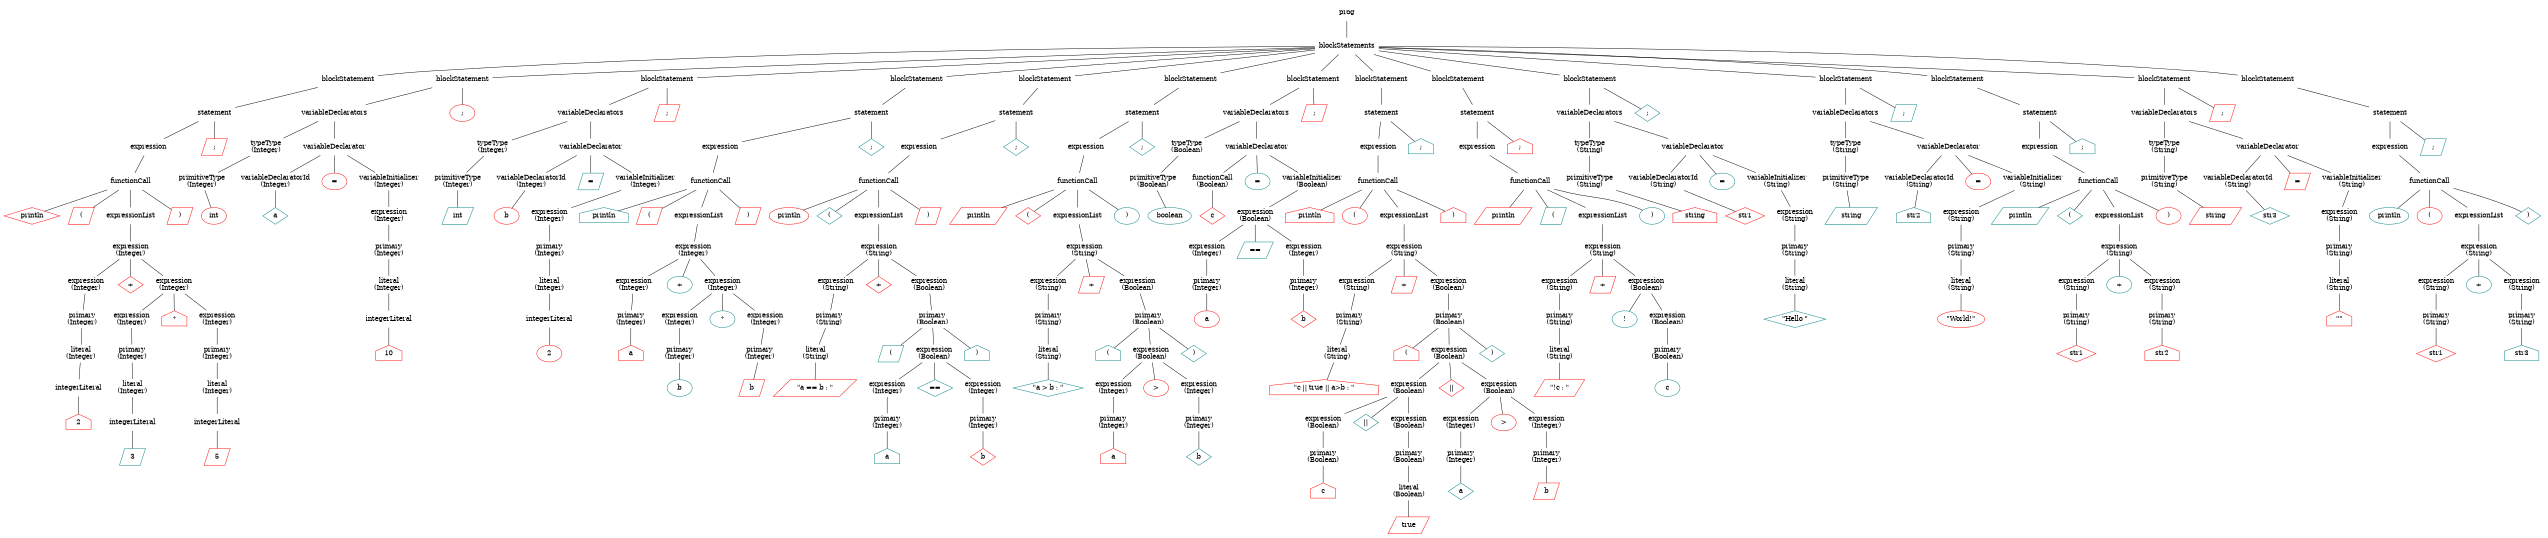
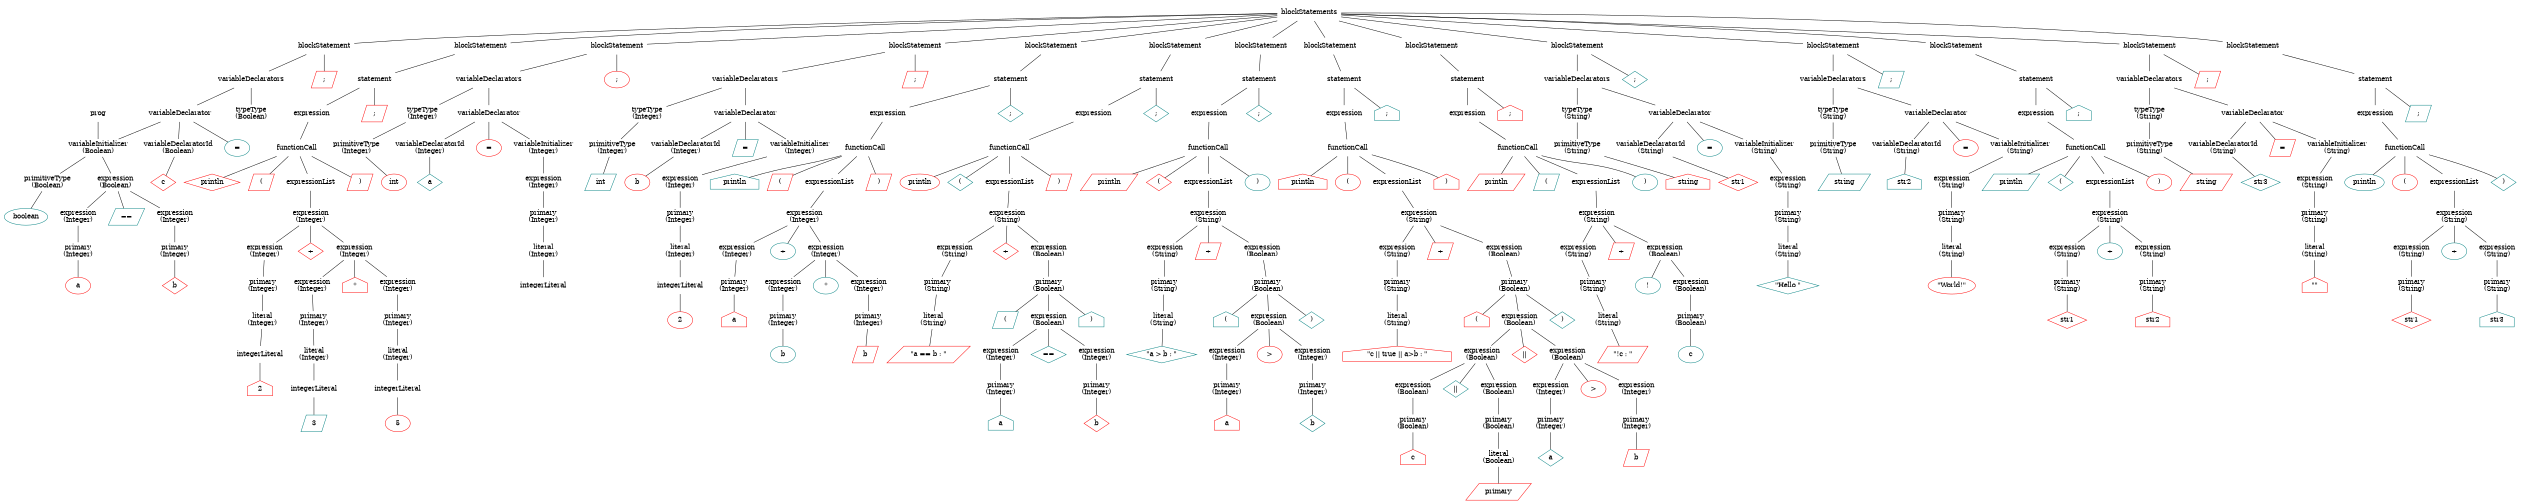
  graph {
    node [color=red shape=plaintext]
    n1 [label=prog]
    n2 [color=teal label=blockStatements]
    n3 [color=teal label=blockStatement]
    n4 [label=blockStatement]
    n5 [label=blockStatement]
    n6 [label=blockStatement]
    n7 [label=blockStatement]
    n8 [color=teal label=blockStatement]
    n9 [color=teal label=blockStatement]
    n10 [color=teal label=blockStatement]
    n11 [label=blockStatement]
    n12 [color=teal label=blockStatement]
    n13 [label=blockStatement]
    n14 [label=blockStatement]
    n15 [color=teal label=blockStatement]
    n16 [color=teal label=blockStatement]
    n17 [color=teal label=statement]
    n18 [color=teal label=variableDeclarators]
    n19 [label=";" shape=ellipse]
    n20 [color=teal label=variableDeclarators]
    n21 [label=";" shape=parallelogram]
    n22 [color=teal label=statement]
    n23 [label=statement]
    n24 [color=teal label=statement]
    n25 [color=teal label=variableDeclarators]
    n26 [label=";" shape=parallelogram]
    n27 [label=statement]
    n28 [label=statement]
    n29 [color=teal label=variableDeclarators]
    n30 [color=teal label=";" shape=diamond]
    n31 [color=teal label=variableDeclarators]
    n32 [color=teal label=";" shape=parallelogram]
    n33 [label=statement]
    n34 [color=teal label=variableDeclarators]
    n35 [label=";" shape=parallelogram]
    n36 [label=statement]
    n37 [label=expression]
    n38 [label=";" shape=parallelogram]
    n39 [label=functionCall]
    n40 [label=println shape=diamond]
    n41 [label="(" shape=parallelogram]
    n42 [color=teal label=expressionList]
    n43 [label=")" shape=parallelogram]
    n44 [color=teal label="expression\n(Integer)"]
    n45 [label="expression\n(Integer)"]
    n46 [label="+" shape=diamond]
    n47 [label="expression\n(Integer)"]
    n48 [color=teal label="primary\n(Integer)"]
    n49 [label="expression\n(Integer)"]
    n50 [label="*" shape=house]
    n51 [color=teal label="expression\n(Integer)"]
    n52 [label="literal\n(Integer)"]
    n53 [label=integerLiteral]
    n54 [label=2 shape=house]
    n55 [label="primary\n(Integer)"]
    n56 [color=teal label="primary\n(Integer)"]
    n57 [label="literal\n(Integer)"]
    n58 [color=teal label=integerLiteral]
    n59 [color=teal label=3 shape=parallelogram]
    n60 [label="literal\n(Integer)"]
    n61 [label=integerLiteral]
-   n62 [label=5 shape=parallelogram]
+   n62 [label=5 shape=ellipse]
    n63 [label="typeType\n(Integer)"]
    n64 [label=variableDeclarator]
    n65 [color=teal label="primitiveType\n(Integer)"]
    n66 [label="variableDeclaratorId\n(Integer)"]
    n67 [label="=" shape=ellipse]
    n68 [label="variableInitializer\n(Integer)"]
    n69 [label=int shape=ellipse]
    n70 [color=teal label=a shape=diamond]
    n71 [label="expression\n(Integer)"]
    n72 [color=teal label="primary\n(Integer)"]
    n73 [color=teal label="literal\n(Integer)"]
    n74 [color=teal label=integerLiteral]
-   n75 [label=10 shape=house]
    n76 [label="typeType\n(Integer)"]
    n77 [color=teal label=variableDeclarator]
    n78 [color=teal label="primitiveType\n(Integer)"]
    n79 [color=teal label="variableDeclaratorId\n(Integer)"]
    n80 [color=teal label="=" shape=parallelogram]
    n81 [label="variableInitializer\n(Integer)"]
    n82 [color=teal label=int shape=parallelogram]
    n83 [label=b shape=ellipse]
    n84 [color=teal label="expression\n(Integer)"]
    n85 [color=teal label="primary\n(Integer)"]
    n86 [label="literal\n(Integer)"]
    n87 [color=teal label=integerLiteral]
    n88 [label=2 shape=ellipse]
    n89 [color=teal label=expression]
    n90 [color=teal label=";" shape=diamond]
    n91 [label=functionCall]
    n92 [color=teal label=println shape=house]
    n93 [label="(" shape=parallelogram]
    n94 [label=expressionList]
    n95 [label=")" shape=parallelogram]
    n96 [label="expression\n(Integer)"]
    n97 [label="expression\n(Integer)"]
    n98 [color=teal label="+" shape=ellipse]
    n99 [label="expression\n(Integer)"]
    n100 [label="primary\n(Integer)"]
    n101 [label="expression\n(Integer)"]
    n102 [color=teal label="*" shape=ellipse]
    n103 [color=teal label="expression\n(Integer)"]
    n104 [label=a shape=house]
    n105 [label="primary\n(Integer)"]
    n106 [color=teal label="primary\n(Integer)"]
    n107 [color=teal label=b shape=ellipse]
    n108 [label=b shape=parallelogram]
    n109 [color=teal label=expression]
    n110 [color=teal label=";" shape=diamond]
    n111 [color=teal label=functionCall]
    n112 [label=println shape=ellipse]
    n113 [color=teal label="(" shape=diamond]
    n114 [color=teal label=expressionList]
    n115 [label=")" shape=parallelogram]
    n116 [label="expression\n(String)"]
    n117 [color=teal label="expression\n(String)"]
    n118 [label="+" shape=diamond]
    n119 [label="expression\n(Boolean)"]
    n120 [label="primary\n(String)"]
    n121 [label="primary\n(Boolean)"]
    n122 [color=teal label="literal\n(String)"]
    n123 [label="\"a == b : \"" shape=parallelogram]
    n124 [color=teal label="(" shape=parallelogram]
    n125 [label="expression\n(Boolean)"]
    n126 [color=teal label=")" shape=house]
    n127 [color=teal label="expression\n(Integer)"]
    n128 [color=teal label="==" shape=diamond]
    n129 [color=teal label="expression\n(Integer)"]
    n130 [label="primary\n(Integer)"]
    n131 [label="primary\n(Integer)"]
    n132 [color=teal label=a shape=house]
    n133 [label=b shape=diamond]
    n134 [color=teal label=expression]
    n135 [color=teal label=";" shape=diamond]
    n136 [label=functionCall]
    n137 [label=println shape=parallelogram]
    n138 [label="(" shape=diamond]
    n139 [color=teal label=expressionList]
    n140 [color=teal label=")" shape=ellipse]
    n141 [color=teal label="expression\n(String)"]
    n142 [label="expression\n(String)"]
    n143 [label="+" shape=parallelogram]
    n144 [color=teal label="expression\n(Boolean)"]
    n145 [label="primary\n(String)"]
    n146 [label="primary\n(Boolean)"]
    n147 [label="literal\n(String)"]
    n148 [color=teal label="\"a > b : \"" shape=diamond]
    n149 [color=teal label="(" shape=house]
    n150 [label="expression\n(Boolean)"]
    n151 [color=teal label=")" shape=diamond]
    n152 [label="expression\n(Integer)"]
    n153 [label=">" shape=ellipse]
    n154 [color=teal label="expression\n(Integer)"]
    n155 [label="primary\n(Integer)"]
    n156 [color=teal label="primary\n(Integer)"]
    n157 [label=a shape=house]
    n158 [color=teal label=b shape=diamond]
    n159 [color=teal label="typeType\n(Boolean)"]
    n160 [color=teal label=variableDeclarator]
    n161 [color=teal label="primitiveType\n(Boolean)"]
-   n162 [color=teal label="functionCall\n(Boolean)"]
+   n162 [color=teal label="variableDeclaratorId\n(Boolean)"]
    n163 [color=teal label="=" shape=ellipse]
    n164 [color=teal label="variableInitializer\n(Boolean)"]
    n165 [color=teal label=boolean shape=ellipse]
    n166 [label=c shape=diamond]
    n167 [label="expression\n(Boolean)"]
    n168 [color=teal label="expression\n(Integer)"]
    n169 [color=teal label="==" shape=parallelogram]
    n170 [color=teal label="expression\n(Integer)"]
    n171 [color=teal label="primary\n(Integer)"]
    n172 [label="primary\n(Integer)"]
    n173 [label=a shape=ellipse]
    n174 [label=b shape=diamond]
    n175 [label=expression]
    n176 [color=teal label=";" shape=house]
    n177 [label=functionCall]
    n178 [label=println shape=house]
    n179 [label="(" shape=ellipse]
    n180 [color=teal label=expressionList]
    n181 [label=")" shape=house]
    n182 [label="expression\n(String)"]
    n183 [label="expression\n(String)"]
    n184 [label="+" shape=parallelogram]
    n185 [label="expression\n(Boolean)"]
    n186 [label="primary\n(String)"]
    n187 [label="primary\n(Boolean)"]
    n188 [label="literal\n(String)"]
    n189 [label="\"c || true || a>b : \"" shape=house]
    n190 [label="(" shape=house]
    n191 [label="expression\n(Boolean)"]
    n192 [color=teal label=")" shape=diamond]
    n193 [color=teal label="expression\n(Boolean)"]
    n194 [label="||" shape=diamond]
    n195 [color=teal label="expression\n(Boolean)"]
    n196 [color=teal label="expression\n(Boolean)"]
    n197 [color=teal label="||" shape=diamond]
    n198 [color=teal label="expression\n(Boolean)"]
    n199 [color=teal label="expression\n(Integer)"]
    n200 [label=">" shape=ellipse]
    n201 [color=teal label="expression\n(Integer)"]
    n202 [color=teal label="primary\n(Boolean)"]
    n203 [label="primary\n(Boolean)"]
    n204 [label=c shape=house]
    n205 [color=teal label="literal\n(Boolean)"]
-   n206 [label=true shape=parallelogram]
+   n206 [label=primary shape=parallelogram]
    n207 [color=teal label="primary\n(Integer)"]
    n208 [color=teal label="primary\n(Integer)"]
    n209 [color=teal label=a shape=diamond]
    n210 [label=b shape=parallelogram]
    n211 [label=expression]
    n212 [label=";" shape=house]
    n213 [color=teal label=functionCall]
    n214 [label=println shape=parallelogram]
    n215 [color=teal label="(" shape=parallelogram]
    n216 [color=teal label=expressionList]
    n217 [color=teal label=")" shape=ellipse]
    n218 [label="expression\n(String)"]
    n219 [label="expression\n(String)"]
    n220 [label="+" shape=parallelogram]
    n221 [label="expression\n(Boolean)"]
    n222 [color=teal label="primary\n(String)"]
    n223 [color=teal label="!" shape=ellipse]
    n224 [label="expression\n(Boolean)"]
    n225 [label="literal\n(String)"]
    n226 [label="\"!c : \"" shape=parallelogram]
    n227 [color=teal label="primary\n(Boolean)"]
    n228 [color=teal label=c shape=ellipse]
    n229 [color=teal label="typeType\n(String)"]
    n230 [label=variableDeclarator]
    n231 [label="primitiveType\n(String)"]
    n232 [color=teal label="variableDeclaratorId\n(String)"]
    n233 [color=teal label="=" shape=ellipse]
    n234 [color=teal label="variableInitializer\n(String)"]
    n235 [label=string shape=house]
    n236 [label=str1 shape=diamond]
    n237 [label="expression\n(String)"]
    n238 [color=teal label="primary\n(String)"]
    n239 [label="literal\n(String)"]
    n240 [color=teal label="\"Hello \"" shape=diamond]
    n241 [color=teal label="typeType\n(String)"]
    n242 [color=teal label=variableDeclarator]
    n243 [label="primitiveType\n(String)"]
    n244 [label="variableDeclaratorId\n(String)"]
    n245 [label="=" shape=ellipse]
    n246 [color=teal label="variableInitializer\n(String)"]
    n247 [color=teal label=string shape=parallelogram]
    n248 [color=teal label=str2 shape=house]
    n249 [color=teal label="expression\n(String)"]
    n250 [label="primary\n(String)"]
    n251 [color=teal label="literal\n(String)"]
    n252 [label="\"World!\"" shape=ellipse]
    n253 [color=teal label=expression]
    n254 [color=teal label=";" shape=house]
    n255 [label=functionCall]
    n256 [color=teal label=println shape=parallelogram]
    n257 [color=teal label="(" shape=diamond]
    n258 [label=expressionList]
    n259 [label=")" shape=ellipse]
    n260 [label="expression\n(String)"]
    n261 [color=teal label="expression\n(String)"]
    n262 [color=teal label="+" shape=ellipse]
    n263 [color=teal label="expression\n(String)"]
    n264 [label="primary\n(String)"]
    n265 [label="primary\n(String)"]
    n266 [label=str1 shape=diamond]
    n267 [label=str2 shape=house]
    n268 [label="typeType\n(String)"]
    n269 [label=variableDeclarator]
    n270 [label="primitiveType\n(String)"]
    n271 [label="variableDeclaratorId\n(String)"]
    n272 [label="=" shape=parallelogram]
    n273 [color=teal label="variableInitializer\n(String)"]
    n274 [label=string shape=parallelogram]
    n275 [color=teal label=str3 shape=diamond]
    n276 [label="expression\n(String)"]
    n277 [color=teal label="primary\n(String)"]
    n278 [color=teal label="literal\n(String)"]
    n279 [label="\"\"" shape=house]
    n280 [label=expression]
    n281 [color=teal label=";" shape=parallelogram]
    n282 [label=functionCall]
    n283 [color=teal label=println shape=ellipse]
    n284 [label="(" shape=ellipse]
    n285 [label=expressionList]
    n286 [color=teal label=")" shape=diamond]
    n287 [label="expression\n(String)"]
    n288 [color=teal label="expression\n(String)"]
    n289 [color=teal label="+" shape=ellipse]
    n290 [label="expression\n(String)"]
    n291 [label="primary\n(String)"]
    n292 [color=teal label="primary\n(String)"]
    n293 [label=str1 shape=diamond]
    n294 [color=teal label=str3 shape=house]
-   n1 -- n2
+   n1 -- n164
    n2 -- n3
    n2 -- n4
    n2 -- n5
    n2 -- n6
    n2 -- n7
    n2 -- n8
    n2 -- n9
    n2 -- n10
    n2 -- n11
    n2 -- n12
    n2 -- n13
    n2 -- n14
    n2 -- n15
    n2 -- n16
    n3 -- n17
    n4 -- n18
    n4 -- n19
    n5 -- n20
    n5 -- n21
    n6 -- n22
    n7 -- n23
    n8 -- n24
    n9 -- n25
    n9 -- n26
    n10 -- n27
    n11 -- n28
    n12 -- n29
    n12 -- n30
    n13 -- n31
    n13 -- n32
    n14 -- n33
    n15 -- n34
    n15 -- n35
    n16 -- n36
    n17 -- n37
    n17 -- n38
    n18 -- n63
    n18 -- n64
    n20 -- n76
    n20 -- n77
    n22 -- n89
    n22 -- n90
    n23 -- n109
    n23 -- n110
    n24 -- n134
    n24 -- n135
    n25 -- n159
    n25 -- n160
    n27 -- n175
    n27 -- n176
    n28 -- n211
    n28 -- n212
    n29 -- n229
    n29 -- n230
    n31 -- n241
    n31 -- n242
    n33 -- n253
    n33 -- n254
    n34 -- n268
    n34 -- n269
    n36 -- n280
    n36 -- n281
    n37 -- n39
    n39 -- n40
    n39 -- n41
    n39 -- n42
    n39 -- n43
    n42 -- n44
    n44 -- n45
    n44 -- n46
    n44 -- n47
    n45 -- n48
    n47 -- n49
    n47 -- n50
    n47 -- n51
    n48 -- n52
    n49 -- n55
    n51 -- n56
    n52 -- n53
    n53 -- n54
    n55 -- n57
    n56 -- n60
    n57 -- n58
    n58 -- n59
    n60 -- n61
    n61 -- n62
    n63 -- n65
    n64 -- n66
    n64 -- n67
    n64 -- n68
    n65 -- n69
    n66 -- n70
    n68 -- n71
    n71 -- n72
    n72 -- n73
    n73 -- n74
-   n74 -- n75
    n76 -- n78
    n77 -- n79
    n77 -- n80
    n77 -- n81
    n78 -- n82
    n79 -- n83
    n81 -- n84
    n84 -- n85
    n85 -- n86
    n86 -- n87
    n87 -- n88
    n89 -- n91
    n91 -- n92
    n91 -- n93
    n91 -- n94
    n91 -- n95
    n94 -- n96
    n96 -- n97
    n96 -- n98
    n96 -- n99
    n97 -- n100
    n99 -- n101
    n99 -- n102
    n99 -- n103
    n100 -- n104
    n101 -- n105
    n103 -- n106
    n105 -- n107
    n106 -- n108
    n109 -- n111
    n111 -- n112
    n111 -- n113
    n111 -- n114
    n111 -- n115
    n114 -- n116
    n116 -- n117
    n116 -- n118
    n116 -- n119
    n117 -- n120
    n119 -- n121
    n120 -- n122
    n121 -- n124
    n121 -- n125
    n121 -- n126
    n122 -- n123
    n125 -- n127
    n125 -- n128
    n125 -- n129
    n127 -- n130
    n129 -- n131
    n130 -- n132
    n131 -- n133
    n134 -- n136
    n136 -- n137
    n136 -- n138
    n136 -- n139
    n136 -- n140
    n139 -- n141
    n141 -- n142
    n141 -- n143
    n141 -- n144
    n142 -- n145
    n144 -- n146
    n145 -- n147
    n146 -- n149
    n146 -- n150
    n146 -- n151
    n147 -- n148
    n150 -- n152
    n150 -- n153
    n150 -- n154
    n152 -- n155
    n154 -- n156
    n155 -- n157
    n156 -- n158
-   n159 -- n161
+   n164 -- n161
    n160 -- n162
    n160 -- n163
    n160 -- n164
    n161 -- n165
    n162 -- n166
    n164 -- n167
    n167 -- n168
    n167 -- n169
    n167 -- n170
    n168 -- n171
    n170 -- n172
    n171 -- n173
    n172 -- n174
    n175 -- n177
    n177 -- n178
    n177 -- n179
    n177 -- n180
    n177 -- n181
    n180 -- n182
    n182 -- n183
    n182 -- n184
    n182 -- n185
    n183 -- n186
    n185 -- n187
    n186 -- n188
    n187 -- n190
    n187 -- n191
    n187 -- n192
    n188 -- n189
    n191 -- n193
    n191 -- n194
    n191 -- n195
    n193 -- n196
    n193 -- n197
    n193 -- n198
    n195 -- n199
    n195 -- n200
    n195 -- n201
    n196 -- n202
    n198 -- n203
    n199 -- n207
    n201 -- n208
    n202 -- n204
    n203 -- n205
    n205 -- n206
    n207 -- n209
    n208 -- n210
    n211 -- n213
    n213 -- n214
    n213 -- n215
    n213 -- n216
    n213 -- n217
    n216 -- n218
    n218 -- n219
    n218 -- n220
    n218 -- n221
    n219 -- n222
    n221 -- n223
    n221 -- n224
    n222 -- n225
    n224 -- n227
    n225 -- n226
    n227 -- n228
    n229 -- n231
    n230 -- n232
    n230 -- n233
    n230 -- n234
    n231 -- n235
    n232 -- n236
    n234 -- n237
    n237 -- n238
    n238 -- n239
    n239 -- n240
    n241 -- n243
    n242 -- n244
    n242 -- n245
    n242 -- n246
    n243 -- n247
    n244 -- n248
    n246 -- n249
    n249 -- n250
    n250 -- n251
    n251 -- n252
    n253 -- n255
    n255 -- n256
    n255 -- n257
    n255 -- n258
    n255 -- n259
    n258 -- n260
    n260 -- n261
    n260 -- n262
    n260 -- n263
    n261 -- n264
    n263 -- n265
    n264 -- n266
    n265 -- n267
    n268 -- n270
    n269 -- n271
    n269 -- n272
    n269 -- n273
    n270 -- n274
    n271 -- n275
    n273 -- n276
    n276 -- n277
    n277 -- n278
    n278 -- n279
    n280 -- n282
    n282 -- n283
    n282 -- n284
    n282 -- n285
    n282 -- n286
    n285 -- n287
    n287 -- n288
    n287 -- n289
    n287 -- n290
    n288 -- n291
    n290 -- n292
    n291 -- n293
    n292 -- n294
  }
